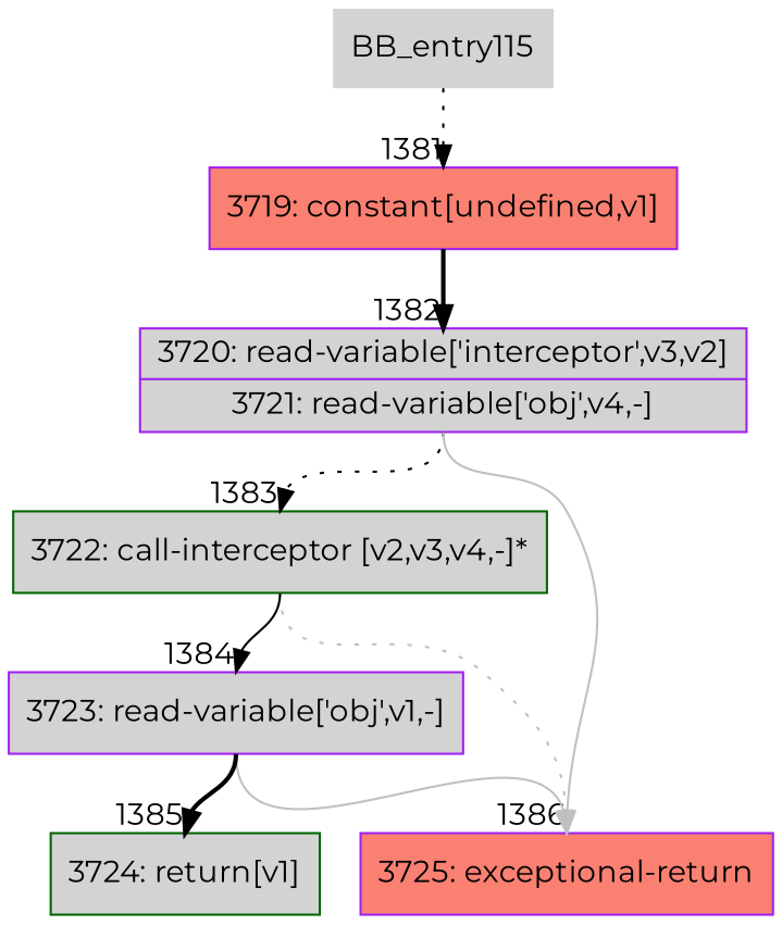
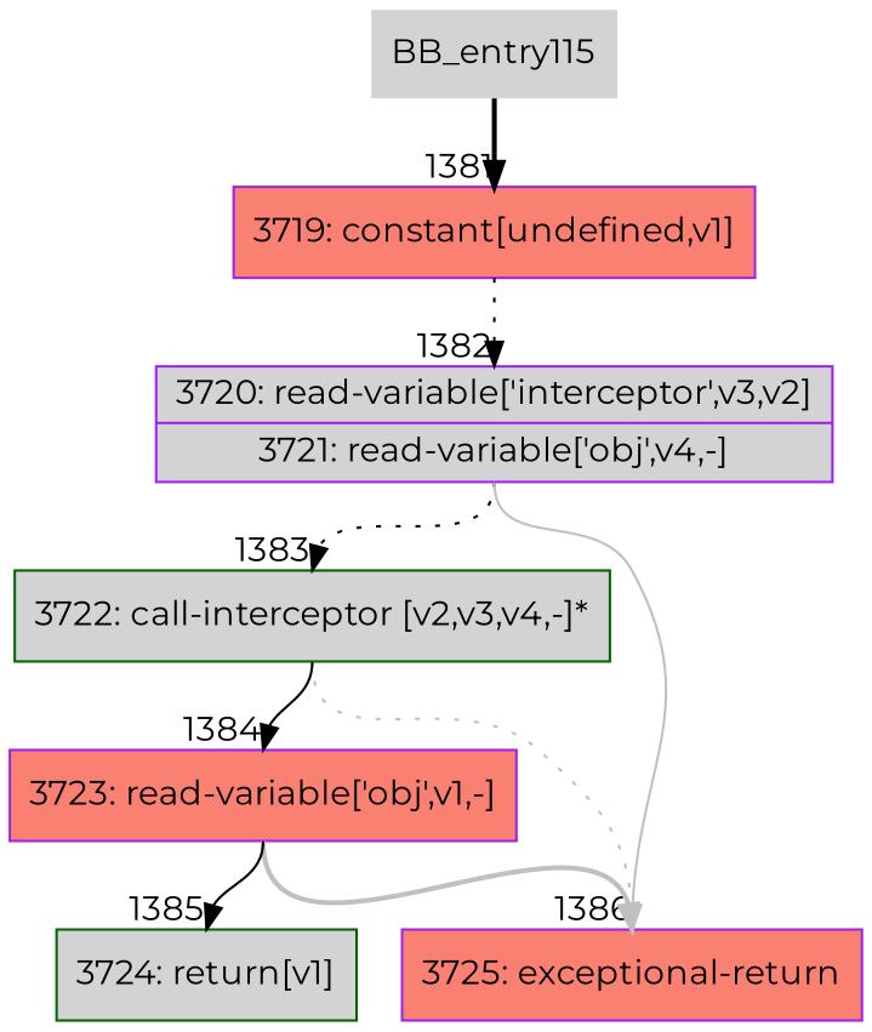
  digraph {
    fontname=Montserrat
    rankdir=TD
    node [color=purple fillcolor=lightgrey fontname=Montserrat shape=record style=filled]
    edge [fontname=Montserrat headport=n style=dotted tailport=s]
    BB_entry115 [shape=none]
    n2 [fillcolor=salmon label="{3719: constant[undefined,v1]}"]
    n3 [label="{3720: read-variable['interceptor',v3,v2]|3721: read-variable['obj',v4,-]}"]
    n4 [color=darkgreen label="{3722: call-interceptor [v2,v3,v4,-]*}"]
    n5 [fillcolor=salmon label="{3725: exceptional-return}"]
-   n6 [label="{3723: read-variable['obj',v1,-]}"]
+   n6 [fillcolor=salmon label="{3723: read-variable['obj',v1,-]}"]
    n7 [color=darkgreen label="{3724: return[v1]}"]
-   BB_entry115 -> n2 [headlabel="    1381"]
-   n2 -> n3 [headlabel="      1382" style=bold]
+   BB_entry115 -> n2 [headlabel="    1381" style=bold]
+   n2 -> n3 [headlabel="      1382"]
    n3 -> n4 [headlabel="      1383"]
    n3 -> n5 [color=gray headlabel="      1386" style=solid]
    n4 -> n5 [color=gray]
    n4 -> n6 [headlabel="      1384" style=solid]
-   n6 -> n5 [color=gray style=solid]
-   n6 -> n7 [headlabel="      1385" style=bold]
+   n6 -> n5 [color=gray style=bold]
+   n6 -> n7 [headlabel="      1385" style=solid]
  }
